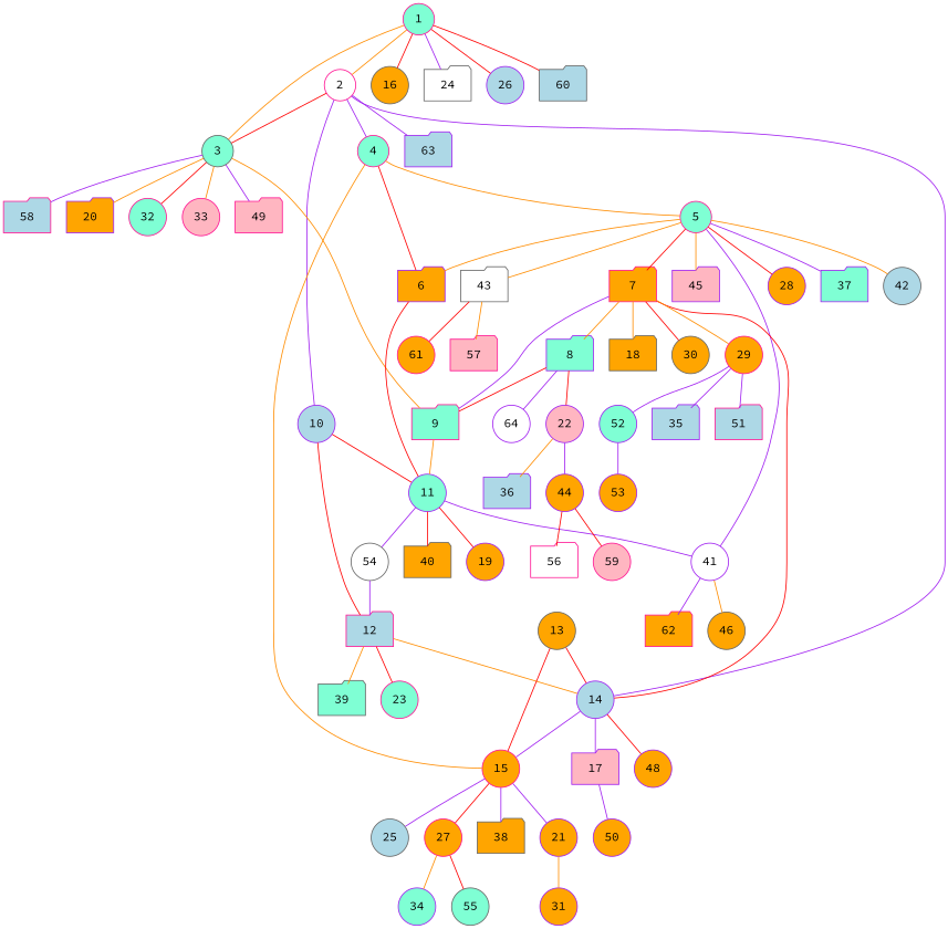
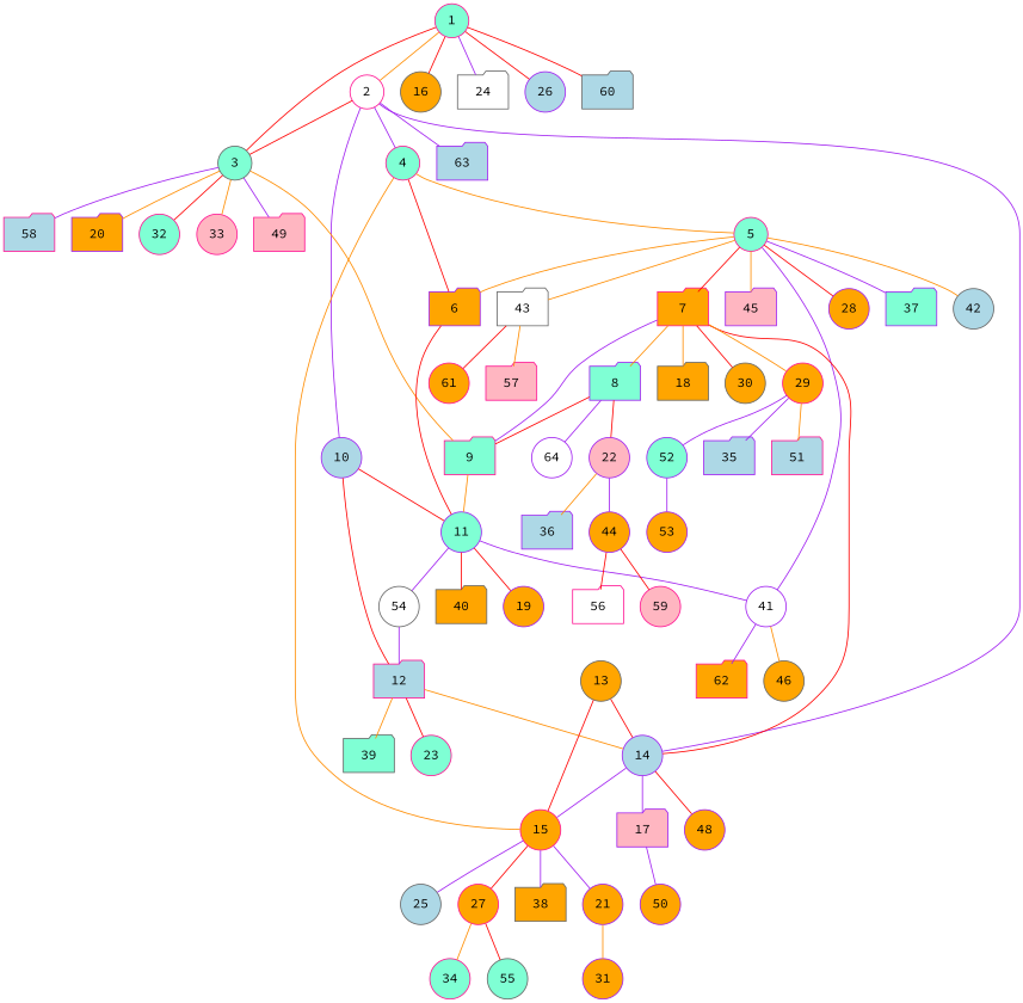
  graph {
    fontname="Source Code Pro"
    node [color=purple fillcolor=orange fontname="Source Code Pro" shape=circle style=filled]
    edge [color=red fontname="Source Code Pro"]
    1 [color=deeppink fillcolor=aquamarine]
    2 [color=deeppink fillcolor=white]
    3 [color=gray40 fillcolor=aquamarine]
    16 [color=gray40]
    24 [color=gray40 fillcolor=white shape=folder]
    26 [fillcolor=lightblue]
    60 [color=gray40 fillcolor=lightblue shape=folder]
    4 [color=deeppink fillcolor=aquamarine]
    10 [fillcolor=lightblue]
    14 [fillcolor=lightblue]
    63 [fillcolor=lightblue shape=folder]
    9 [color=deeppink fillcolor=aquamarine shape=folder]
    20 [shape=folder]
    32 [color=deeppink fillcolor=aquamarine]
    33 [color=deeppink fillcolor=lightpink]
    49 [color=deeppink fillcolor=lightpink shape=folder]
    58 [color=deeppink fillcolor=lightblue shape=folder]
    5 [color=deeppink fillcolor=aquamarine]
    6 [shape=folder]
    15 [color=deeppink]
    11 [fillcolor=aquamarine]
    12 [color=deeppink fillcolor=lightblue shape=folder]
    17 [fillcolor=lightpink shape=folder]
    48
    7 [color=deeppink shape=folder]
    28
    37 [fillcolor=aquamarine shape=folder]
    41 [fillcolor=white]
    42 [color=gray40 fillcolor=lightblue]
    43 [color=gray40 fillcolor=white shape=folder]
    45 [fillcolor=lightpink shape=folder]
    21
    25 [color=gray40 fillcolor=lightblue]
    27 [color=deeppink]
    38 [color=gray40 shape=folder]
    8 [fillcolor=aquamarine shape=folder]
    18 [color=gray40 shape=folder]
    30 [color=gray40]
    29 [color=deeppink]
    46 [color=gray40]
    62 [color=deeppink shape=folder]
    57 [color=deeppink fillcolor=lightpink shape=folder]
    61 [color=deeppink]
    19
    40 [color=gray40 shape=folder]
    54 [color=gray40 fillcolor=white]
    22 [fillcolor=lightpink]
    64 [fillcolor=white]
    36 [fillcolor=lightblue shape=folder]
    44
    35 [fillcolor=lightblue shape=folder]
    51 [color=deeppink fillcolor=lightblue shape=folder]
    52 [fillcolor=aquamarine]
    23 [color=deeppink fillcolor=aquamarine]
    39 [color=gray40 fillcolor=aquamarine shape=folder]
    13 [color=gray40]
    50
    31
-   34 [fillcolor=aquamarine]
+   34 [color=deeppink fillcolor=aquamarine]
    55 [color=gray40 fillcolor=aquamarine]
    56 [color=deeppink fillcolor=white shape=folder]
    59 [color=deeppink fillcolor=lightpink]
    53
    1 -- 2 [color=darkorange]
-   1 -- 3 [color=darkorange]
+   1 -- 3
    1 -- 16
    1 -- 24 [color=purple]
    1 -- 26
    1 -- 60
    2 -- 3
    2 -- 4 [color=purple]
    2 -- 10 [color=purple]
    2 -- 14 [color=purple]
    2 -- 63 [color=purple]
    3 -- 9 [color=darkorange]
    3 -- 20 [color=darkorange]
    3 -- 32
    3 -- 33 [color=darkorange]
    3 -- 49 [color=purple]
    3 -- 58 [color=purple]
    4 -- 5 [color=darkorange]
    4 -- 6
    4 -- 15 [color=darkorange]
    10 -- 11
    10 -- 12
    14 -- 15 [color=purple]
    14 -- 17 [color=purple]
    14 -- 48
    9 -- 11 [color=darkorange]
    5 -- 6 [color=darkorange]
    5 -- 7
    5 -- 28
    5 -- 37 [color=purple]
    5 -- 41 [color=purple]
    5 -- 42 [color=darkorange]
    5 -- 43 [color=darkorange]
    5 -- 45 [color=darkorange]
    6 -- 11
    15 -- 21 [color=purple]
    15 -- 25 [color=purple]
    15 -- 27
    15 -- 38 [color=purple]
    11 -- 41 [color=purple]
    11 -- 19
    11 -- 40
    11 -- 54 [color=purple]
    12 -- 14 [color=darkorange]
    12 -- 23
    12 -- 39 [color=darkorange]
    17 -- 50 [color=purple]
    7 -- 14
    7 -- 9 [color=purple]
    7 -- 8 [color=darkorange]
    7 -- 18 [color=darkorange]
    7 -- 30
    7 -- 29 [color=darkorange]
    41 -- 46 [color=darkorange]
    41 -- 62 [color=purple]
    43 -- 57 [color=darkorange]
    43 -- 61
    21 -- 31 [color=darkorange]
    27 -- 34 [color=darkorange]
    27 -- 55
    8 -- 9
    8 -- 22
    8 -- 64 [color=purple]
    29 -- 35 [color=purple]
-   29 -- 51 [color=purple]
+   29 -- 51 [color=darkorange]
    29 -- 52 [color=purple]
    54 -- 12 [color=purple]
    22 -- 36 [color=darkorange]
    22 -- 44 [color=purple]
    44 -- 56
    44 -- 59
    52 -- 53 [color=purple]
    13 -- 14
    13 -- 15
  }
